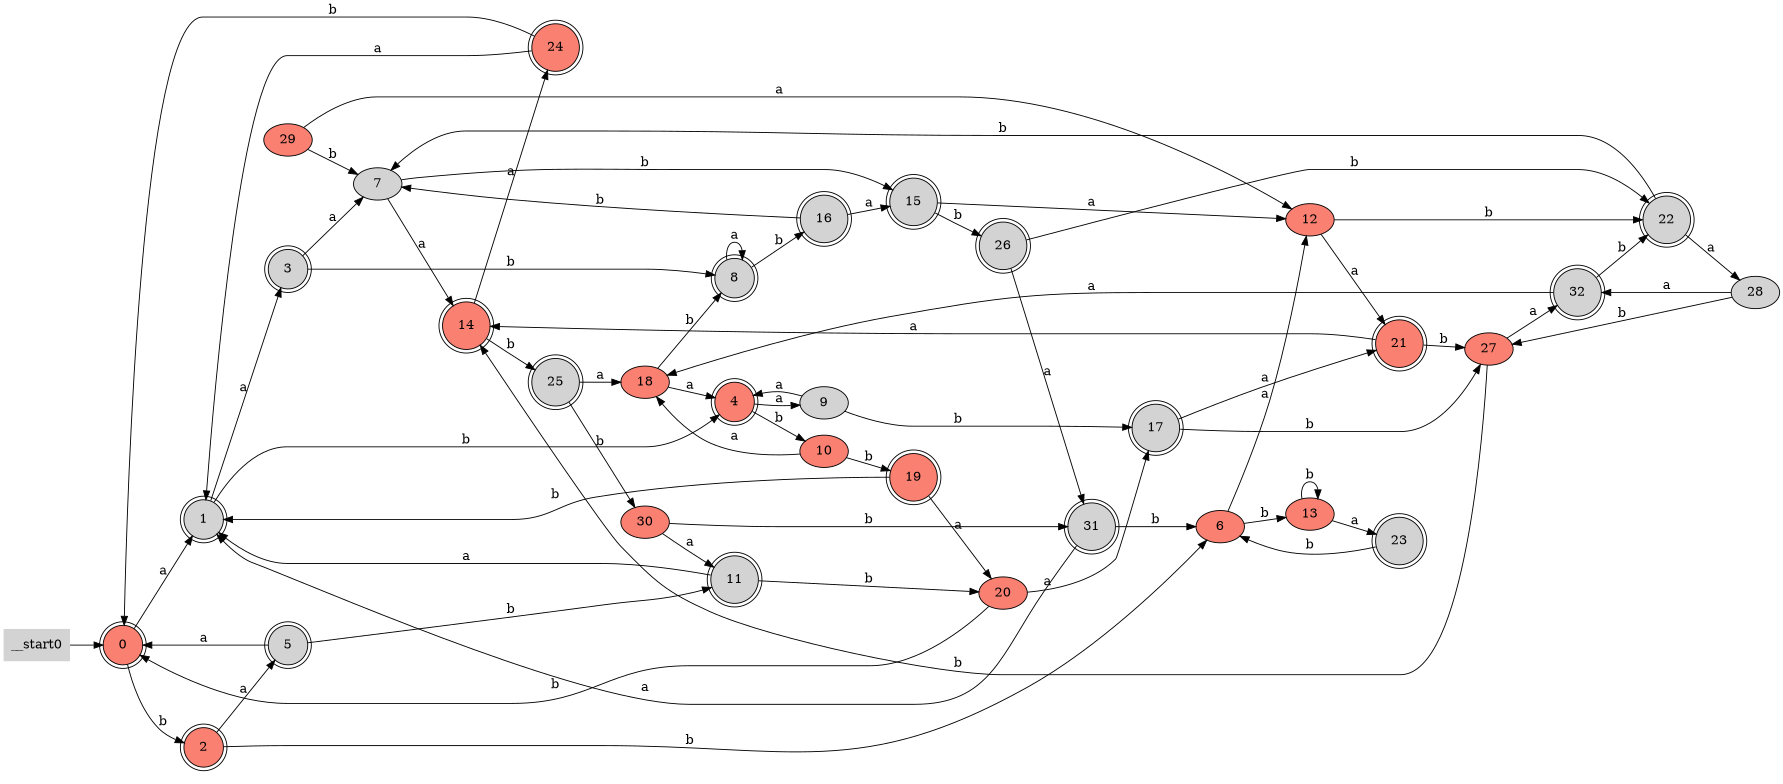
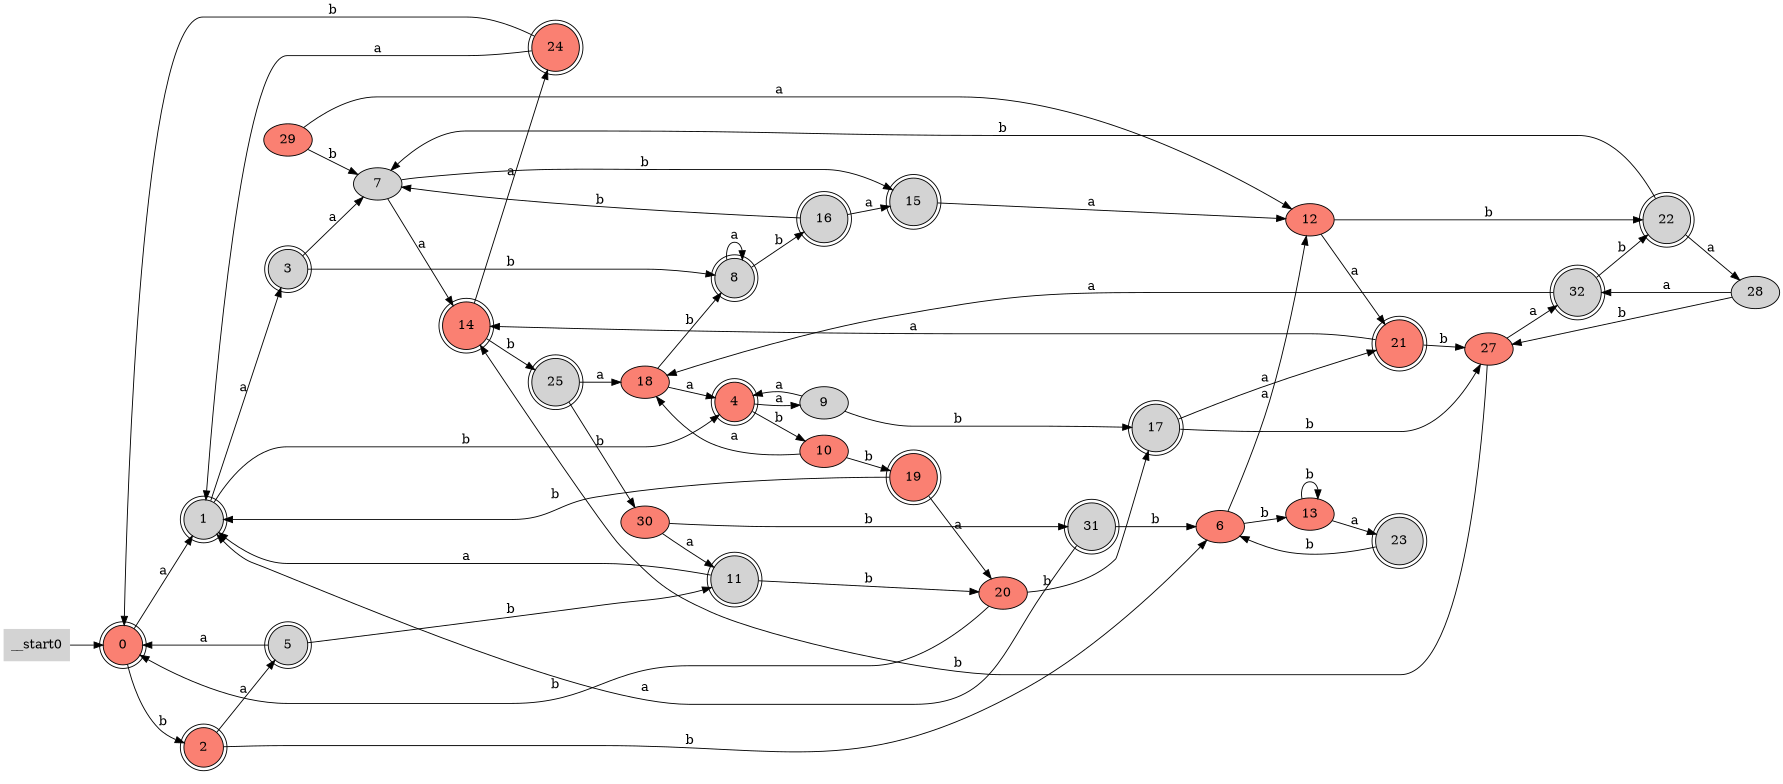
  digraph {
    rankdir=LR
    node [fillcolor=lightgrey shape=doublecircle style=filled]
    __start0 [shape=none]
    0 [fillcolor=salmon]
    1
    2 [fillcolor=salmon]
    3
    4 [fillcolor=salmon]
    5
    6 [fillcolor=salmon shape=""]
    7 [shape=""]
    8
    9 [shape=""]
    10 [fillcolor=salmon shape=""]
    11
    12 [fillcolor=salmon shape=""]
    13 [fillcolor=salmon shape=""]
    14 [fillcolor=salmon]
    15
    16
    17
    18 [fillcolor=salmon shape=""]
    19 [fillcolor=salmon]
    20 [fillcolor=salmon shape=""]
    21 [fillcolor=salmon]
    22
    23
    24 [fillcolor=salmon]
    25
-   26
    27 [fillcolor=salmon shape=""]
    28 [shape=""]
    30 [fillcolor=salmon shape=""]
    31
    32
    29 [fillcolor=salmon shape=""]
    __start0 -> 0
    0 -> 1 [label=a]
    0 -> 2 [label=b]
    1 -> 3 [label=a]
    1 -> 4 [label=b]
    2 -> 5 [label=a]
    2 -> 6 [label=b]
    3 -> 7 [label=a]
    3 -> 8 [label=b]
    4 -> 9 [label=a]
    4 -> 10 [label=b]
    5 -> 0 [label=a]
    5 -> 11 [label=b]
    6 -> 12 [label=a]
    6 -> 13 [label=b]
    7 -> 14 [label=a]
    7 -> 15 [label=b]
    8 -> 8 [label=a]
    8 -> 16 [label=b]
    9 -> 4 [label=a]
    9 -> 17 [label=b]
    10 -> 18 [label=a]
    10 -> 19 [label=b]
    11 -> 1 [label=a]
    11 -> 20 [label=b]
    12 -> 21 [label=a]
    12 -> 22 [label=b]
    13 -> 13 [label=b]
    13 -> 23 [label=a]
    14 -> 24 [label=a]
    14 -> 25 [label=b]
    15 -> 12 [label=a]
-   15 -> 26 [label=b]
    16 -> 7 [label=b]
    16 -> 15 [label=a]
    17 -> 21 [label=a]
    17 -> 27 [label=b]
    18 -> 4 [label=a]
    18 -> 8 [label=b]
    19 -> 1 [label=b]
    19 -> 20 [label=a]
    20 -> 0 [label=b]
-   20 -> 17 [label=a]
+   20 -> 17 [label=b]
    21 -> 14 [label=a]
    21 -> 27 [label=b]
    22 -> 7 [label=b]
    22 -> 28 [label=a]
    23 -> 6 [label=b]
    24 -> 0 [label=b]
    24 -> 1 [label=a]
    25 -> 18 [label=a]
    25 -> 30 [label=b]
-   26 -> 22 [label=b]
-   26 -> 31 [label=a]
    27 -> 14 [label=b]
    27 -> 32 [label=a]
    28 -> 27 [label=b]
    28 -> 32 [label=a]
    30 -> 11 [label=a]
    30 -> 31 [label=b]
    31 -> 1 [label=a]
    31 -> 6 [label=b]
    32 -> 18 [label=a]
    32 -> 22 [label=b]
    29 -> 7 [label=b]
    29 -> 12 [label=a]
  }
